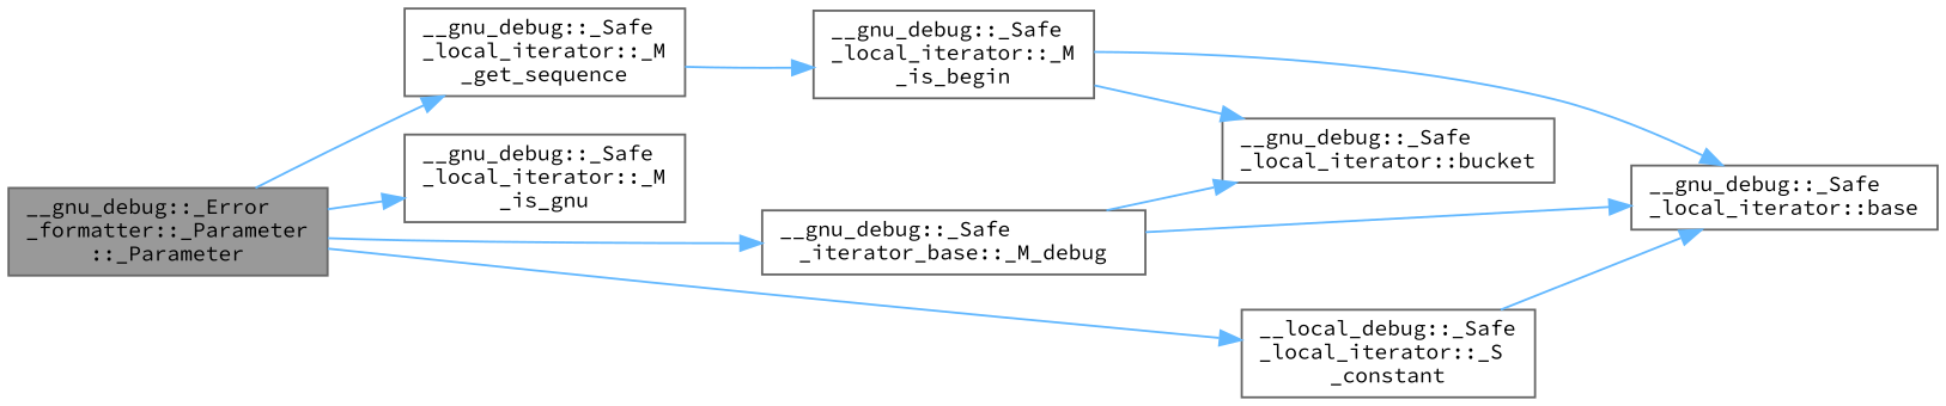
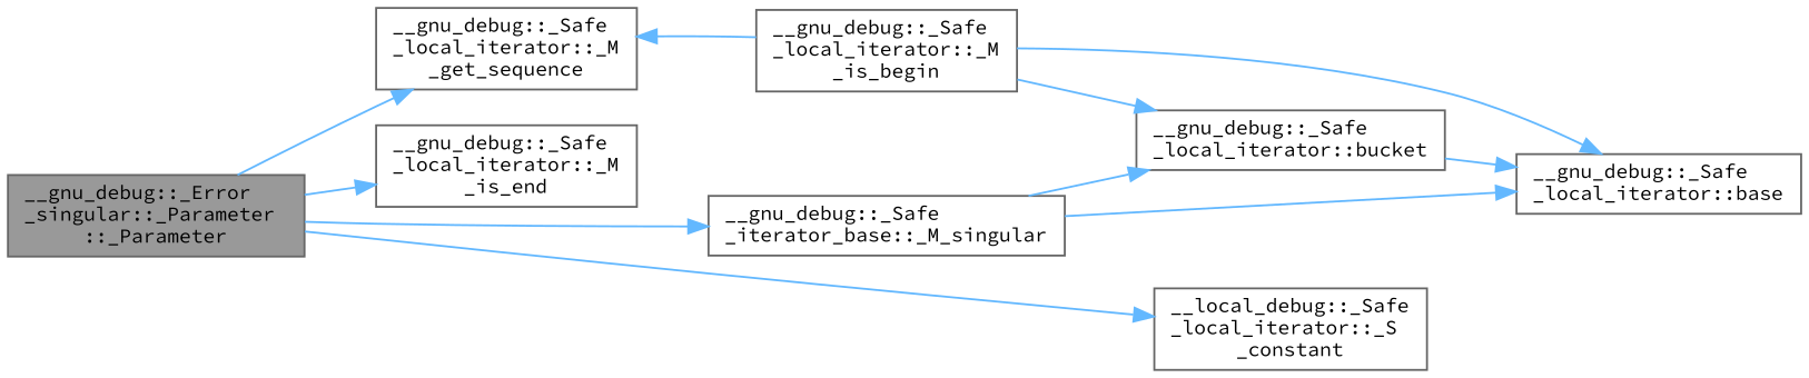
  digraph {
    fontname="Source Code Pro"
    rankdir=LR
    node [color=grey40 fillcolor=white fontname="Source Code Pro" fontsize=10 shape=box style=filled]
    edge [color=steelblue1 fontname="Source Code Pro" fontsize=10 labelfontname=Helvetica labelfontsize=10 style=solid]
-   n1 [color=gray40 fillcolor=grey60 fontcolor=black height=0.2 label="__gnu_debug::_Error\l_formatter::_Parameter\l::_Parameter" width=0.4]
+   n1 [color=gray40 fillcolor=grey60 fontcolor=black height=0.2 label="__gnu_debug::_Error\l_singular::_Parameter\l::_Parameter" width=0.4]
    n2 [height=0.2 label="__gnu_debug::_Safe\l_local_iterator::_M\l_get_sequence" width=0.4]
-   n3 [height=0.2 label="__gnu_debug::_Safe\l_local_iterator::_M\l_is_gnu" width=0.4]
-   n4 [height=0.2 label="__gnu_debug::_Safe\l_iterator_base::_M_debug" width=0.4]
+   n3 [height=0.2 label="__gnu_debug::_Safe\l_local_iterator::_M\l_is_end" width=0.4]
+   n4 [height=0.2 label="__gnu_debug::_Safe\l_iterator_base::_M_singular" width=0.4]
    n5 [height=0.2 label="__local_debug::_Safe\l_local_iterator::_S\l_constant" width=0.4]
    n6 [height=0.2 label="__gnu_debug::_Safe\l_local_iterator::_M\l_is_begin" width=0.4]
    n7 [height=0.2 label="__gnu_debug::_Safe\l_local_iterator::base" width=0.4]
    n8 [height=0.2 label="__gnu_debug::_Safe\l_local_iterator::bucket" width=0.4]
    n1 -> n2
    n1 -> n3
    n1 -> n4
    n1 -> n5
    n4 -> n7
    n4 -> n8
-   n2 -> n6
+   n6 -> n2
    n6 -> n7
    n6 -> n8
-   n5 -> n7
+   n8 -> n7
  }
